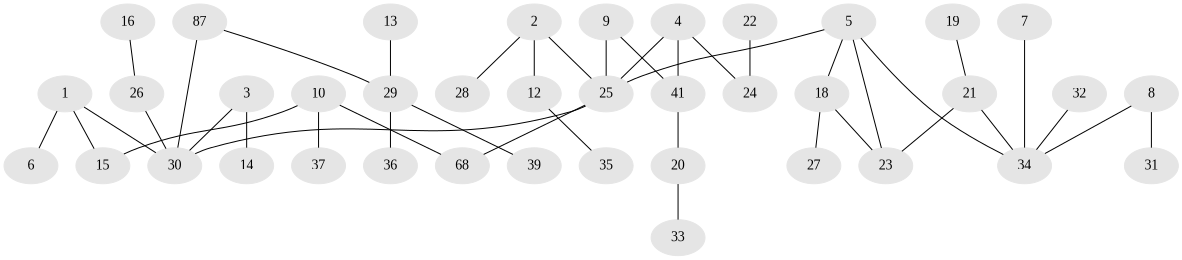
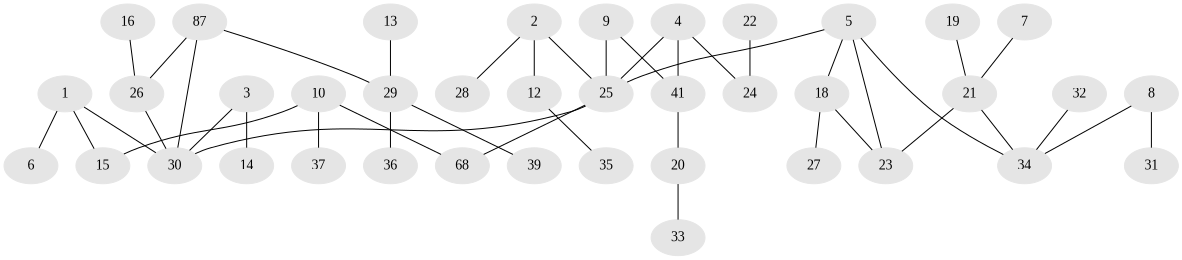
  graph {
    fontname="Liberation Serif"
    node [color=gray90 fontname="Liberation Serif" style=filled]
    edge [fontname="Liberation Serif" weight=1.0]
    1
    6
    15
    30
    2
    12
    25
    28
    35
    n10 [label=68]
    3
    14
    4
    n14 [label=41]
    24
    20
    5
    18
    23
    34
    27
    7
    8
    31
    9
    10
    37
    33
    13
    29
    36
    39
    16
    26
    n35 [label=87]
    19
    21
    22
    32
    1 -- 6
    1 -- 15
    1 -- 30
    2 -- 12
    2 -- 25
    2 -- 28
    12 -- 35
    25 -- 30
    25 -- n10
    3 -- 30
    3 -- 14
    4 -- 25
    4 -- n14
    4 -- 24
    n14 -- 20
    20 -- 33
    5 -- 25
    5 -- 18
    5 -- 23
    5 -- 34
    18 -- 23
    18 -- 27
-   7 -- 34
+   7 -- 21
    8 -- 34
    8 -- 31
    9 -- 25
    9 -- n14
    10 -- 15
    10 -- n10
    10 -- 37
    13 -- 29
    29 -- 36
    29 -- 39
    16 -- 26
    26 -- 30
    n35 -- 30
    n35 -- 29
+   n35 -- 26
    19 -- 21
    21 -- 23
    21 -- 34
    22 -- 24
    32 -- 34
  }
